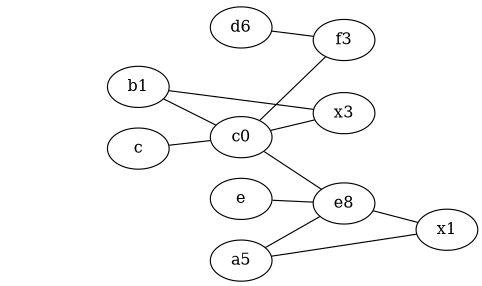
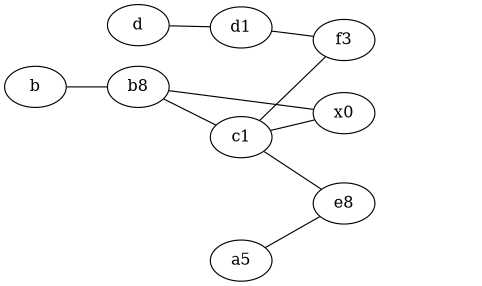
  graph {
    rankdir=LR
    node [labelfontsize=50]
-   c
-   c1 [label=c0]
+   c1
    n3 [label=f3]
-   x0 [label=x3]
+   x0
    n5 [label=e8]
-   x1
    n7 [label=a5]
-   b1
-   d1 [label=d6]
-   e
-   c -- c1
+   b
+   b1 [label=b8]
+   d
+   d1
    c1 -- n3
    c1 -- x0
    c1 -- n5
-   n5 -- x1
    n7 -- n5
-   n7 -- x1
+   b -- b1
    b1 -- c1
    b1 -- x0
+   d -- d1
    d1 -- n3
-   e -- n5
  }
